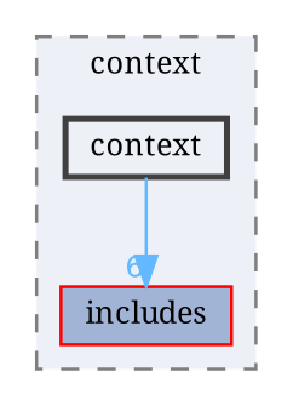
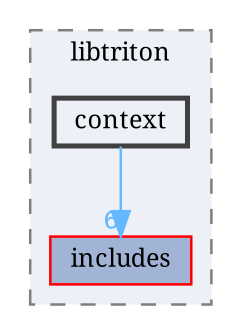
  digraph {
    compound=true
    fontname="Noto Serif"
    node [fontname="Noto Serif" fontsize=10 shape=box]
    n1 [color=red fillcolor="#a2b4d6" height=0.2 label=includes style=filled width=0.4]
    n2 [color=grey25 fillcolor="#edf0f7" height=0.2 label=context style="filled,bold" width=0.4]
    subgraph cluster_1 {
      bgcolor="#edf0f7"
      fontsize=10
-     label=context
+     label=libtriton
      pencolor=grey50
      style="filled,dashed"
      n1
      n2
    }
    n2 -> n1 [color=steelblue1 fontcolor=steelblue1 fontname="Noto Serif" fontsize=10 headlabel=6 labeldistance=1.5 labelfontname=Helvetica labelfontsize=10]
  }
